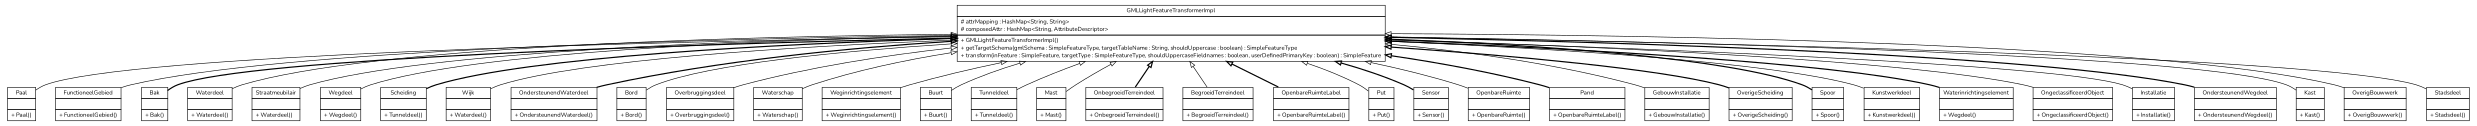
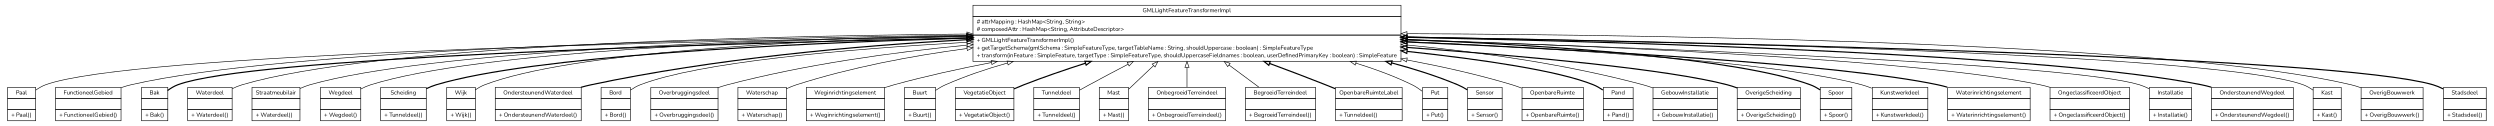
  digraph {
    fontname=Nunito
    nodesep=0.25
    ranksep=0.5
    node [fontcolor=black fontname=Nunito fontsize=10.0 shape=plaintext]
    edge [arrowtail=empty dir=back fontname=Nunito fontsize=10 headport=p labelfontname=Helvetica labelfontsize=10 style=solid tailport=p]
    n1 [label=<<table title="nl.b3p.brmo.loader.gml.light.Paal" border="0" cellborder="1" cellspacing="0" cellpadding="2" port="p" href="./Paal.html"> 		<tr><td><table border="0" cellspacing="0" cellpadding="1"> <tr><td align="center" balign="center"> Paal </td></tr> 		</table></td></tr> 		<tr><td><table border="0" cellspacing="0" cellpadding="1"> <tr><td align="left" balign="left">  </td></tr> 		</table></td></tr> 		<tr><td><table border="0" cellspacing="0" cellpadding="1"> <tr><td align="left" balign="left"> + Paal() </td></tr> 		</table></td></tr> 		</table>>]
    n2 [label=<<table title="nl.b3p.brmo.loader.gml.light.FunctioneelGebied" border="0" cellborder="1" cellspacing="0" cellpadding="2" port="p" href="./FunctioneelGebied.html"> 		<tr><td><table border="0" cellspacing="0" cellpadding="1"> <tr><td align="center" balign="center"> FunctioneelGebied </td></tr> 		</table></td></tr> 		<tr><td><table border="0" cellspacing="0" cellpadding="1"> <tr><td align="left" balign="left">  </td></tr> 		</table></td></tr> 		<tr><td><table border="0" cellspacing="0" cellpadding="1"> <tr><td align="left" balign="left"> + FunctioneelGebied() </td></tr> 		</table></td></tr> 		</table>>]
    n3 [label=<<table title="nl.b3p.brmo.loader.gml.light.Bak" border="0" cellborder="1" cellspacing="0" cellpadding="2" port="p" href="./Bak.html"> 		<tr><td><table border="0" cellspacing="0" cellpadding="1"> <tr><td align="center" balign="center"> Bak </td></tr> 		</table></td></tr> 		<tr><td><table border="0" cellspacing="0" cellpadding="1"> <tr><td align="left" balign="left">  </td></tr> 		</table></td></tr> 		<tr><td><table border="0" cellspacing="0" cellpadding="1"> <tr><td align="left" balign="left"> + Bak() </td></tr> 		</table></td></tr> 		</table>>]
    n4 [label=<<table title="nl.b3p.brmo.loader.gml.light.Waterdeel" border="0" cellborder="1" cellspacing="0" cellpadding="2" port="p" href="./Waterdeel.html"> 		<tr><td><table border="0" cellspacing="0" cellpadding="1"> <tr><td align="center" balign="center"> Waterdeel </td></tr> 		</table></td></tr> 		<tr><td><table border="0" cellspacing="0" cellpadding="1"> <tr><td align="left" balign="left">  </td></tr> 		</table></td></tr> 		<tr><td><table border="0" cellspacing="0" cellpadding="1"> <tr><td align="left" balign="left"> + Waterdeel() </td></tr> 		</table></td></tr> 		</table>>]
    n5 [label=<<table title="nl.b3p.brmo.loader.gml.light.Straatmeubilair" border="0" cellborder="1" cellspacing="0" cellpadding="2" port="p" href="./Straatmeubilair.html"> 		<tr><td><table border="0" cellspacing="0" cellpadding="1"> <tr><td align="center" balign="center"> Straatmeubilair </td></tr> 		</table></td></tr> 		<tr><td><table border="0" cellspacing="0" cellpadding="1"> <tr><td align="left" balign="left">  </td></tr> 		</table></td></tr> 		<tr><td><table border="0" cellspacing="0" cellpadding="1"> <tr><td align="left" balign="left"> + Waterdeel() </td></tr> 		</table></td></tr> 		</table>>]
    n6 [label=<<table title="nl.b3p.brmo.loader.gml.light.Wegdeel" border="0" cellborder="1" cellspacing="0" cellpadding="2" port="p" href="./Wegdeel.html"> 		<tr><td><table border="0" cellspacing="0" cellpadding="1"> <tr><td align="center" balign="center"> Wegdeel </td></tr> 		</table></td></tr> 		<tr><td><table border="0" cellspacing="0" cellpadding="1"> <tr><td align="left" balign="left">  </td></tr> 		</table></td></tr> 		<tr><td><table border="0" cellspacing="0" cellpadding="1"> <tr><td align="left" balign="left"> + Wegdeel() </td></tr> 		</table></td></tr> 		</table>>]
    n7 [label=<<table title="nl.b3p.brmo.loader.gml.light.Scheiding" border="0" cellborder="1" cellspacing="0" cellpadding="2" port="p" href="./Scheiding.html"> 		<tr><td><table border="0" cellspacing="0" cellpadding="1"> <tr><td align="center" balign="center"> Scheiding </td></tr> 		</table></td></tr> 		<tr><td><table border="0" cellspacing="0" cellpadding="1"> <tr><td align="left" balign="left">  </td></tr> 		</table></td></tr> 		<tr><td><table border="0" cellspacing="0" cellpadding="1"> <tr><td align="left" balign="left"> + Tunneldeel() </td></tr> 		</table></td></tr> 		</table>>]
-   n8 [label=<<table title="nl.b3p.brmo.loader.gml.light.Wijk" border="0" cellborder="1" cellspacing="0" cellpadding="2" port="p" href="./Wijk.html"> 		<tr><td><table border="0" cellspacing="0" cellpadding="1"> <tr><td align="center" balign="center"> Wijk </td></tr> 		</table></td></tr> 		<tr><td><table border="0" cellspacing="0" cellpadding="1"> <tr><td align="left" balign="left">  </td></tr> 		</table></td></tr> 		<tr><td><table border="0" cellspacing="0" cellpadding="1"> <tr><td align="left" balign="left"> + Waterdeel() </td></tr> 		</table></td></tr> 		</table>>]
+   n8 [label=<<table title="nl.b3p.brmo.loader.gml.light.Wijk" border="0" cellborder="1" cellspacing="0" cellpadding="2" port="p" href="./Wijk.html"> 		<tr><td><table border="0" cellspacing="0" cellpadding="1"> <tr><td align="center" balign="center"> Wijk </td></tr> 		</table></td></tr> 		<tr><td><table border="0" cellspacing="0" cellpadding="1"> <tr><td align="left" balign="left">  </td></tr> 		</table></td></tr> 		<tr><td><table border="0" cellspacing="0" cellpadding="1"> <tr><td align="left" balign="left"> + Wijk() </td></tr> 		</table></td></tr> 		</table>>]
    n9 [label=<<table title="nl.b3p.brmo.loader.gml.light.OndersteunendWaterdeel" border="0" cellborder="1" cellspacing="0" cellpadding="2" port="p" href="./OndersteunendWaterdeel.html"> 		<tr><td><table border="0" cellspacing="0" cellpadding="1"> <tr><td align="center" balign="center"> OndersteunendWaterdeel </td></tr> 		</table></td></tr> 		<tr><td><table border="0" cellspacing="0" cellpadding="1"> <tr><td align="left" balign="left">  </td></tr> 		</table></td></tr> 		<tr><td><table border="0" cellspacing="0" cellpadding="1"> <tr><td align="left" balign="left"> + OndersteunendWaterdeel() </td></tr> 		</table></td></tr> 		</table>>]
    n10 [label=<<table title="nl.b3p.brmo.loader.gml.light.Bord" border="0" cellborder="1" cellspacing="0" cellpadding="2" port="p" href="./Bord.html"> 		<tr><td><table border="0" cellspacing="0" cellpadding="1"> <tr><td align="center" balign="center"> Bord </td></tr> 		</table></td></tr> 		<tr><td><table border="0" cellspacing="0" cellpadding="1"> <tr><td align="left" balign="left">  </td></tr> 		</table></td></tr> 		<tr><td><table border="0" cellspacing="0" cellpadding="1"> <tr><td align="left" balign="left"> + Bord() </td></tr> 		</table></td></tr> 		</table>>]
    n11 [label=<<table title="nl.b3p.brmo.loader.gml.light.Overbruggingsdeel" border="0" cellborder="1" cellspacing="0" cellpadding="2" port="p" href="./Overbruggingsdeel.html"> 		<tr><td><table border="0" cellspacing="0" cellpadding="1"> <tr><td align="center" balign="center"> Overbruggingsdeel </td></tr> 		</table></td></tr> 		<tr><td><table border="0" cellspacing="0" cellpadding="1"> <tr><td align="left" balign="left">  </td></tr> 		</table></td></tr> 		<tr><td><table border="0" cellspacing="0" cellpadding="1"> <tr><td align="left" balign="left"> + Overbruggingsdeel() </td></tr> 		</table></td></tr> 		</table>>]
    n12 [label=<<table title="nl.b3p.brmo.loader.gml.light.Waterschap" border="0" cellborder="1" cellspacing="0" cellpadding="2" port="p" href="./Waterschap.html"> 		<tr><td><table border="0" cellspacing="0" cellpadding="1"> <tr><td align="center" balign="center"> Waterschap </td></tr> 		</table></td></tr> 		<tr><td><table border="0" cellspacing="0" cellpadding="1"> <tr><td align="left" balign="left">  </td></tr> 		</table></td></tr> 		<tr><td><table border="0" cellspacing="0" cellpadding="1"> <tr><td align="left" balign="left"> + Waterschap() </td></tr> 		</table></td></tr> 		</table>>]
    n13 [label=<<table title="nl.b3p.brmo.loader.gml.light.Weginrichtingselement" border="0" cellborder="1" cellspacing="0" cellpadding="2" port="p" href="./Weginrichtingselement.html"> 		<tr><td><table border="0" cellspacing="0" cellpadding="1"> <tr><td align="center" balign="center"> Weginrichtingselement </td></tr> 		</table></td></tr> 		<tr><td><table border="0" cellspacing="0" cellpadding="1"> <tr><td align="left" balign="left">  </td></tr> 		</table></td></tr> 		<tr><td><table border="0" cellspacing="0" cellpadding="1"> <tr><td align="left" balign="left"> + Weginrichtingselement() </td></tr> 		</table></td></tr> 		</table>>]
    n14 [label=<<table title="nl.b3p.brmo.loader.gml.light.Buurt" border="0" cellborder="1" cellspacing="0" cellpadding="2" port="p" href="./Buurt.html"> 		<tr><td><table border="0" cellspacing="0" cellpadding="1"> <tr><td align="center" balign="center"> Buurt </td></tr> 		</table></td></tr> 		<tr><td><table border="0" cellspacing="0" cellpadding="1"> <tr><td align="left" balign="left">  </td></tr> 		</table></td></tr> 		<tr><td><table border="0" cellspacing="0" cellpadding="1"> <tr><td align="left" balign="left"> + Buurt() </td></tr> 		</table></td></tr> 		</table>>]
+   n15 [label=<<table title="nl.b3p.brmo.loader.gml.light.VegetatieObject" border="0" cellborder="1" cellspacing="0" cellpadding="2" port="p" href="./VegetatieObject.html"> 		<tr><td><table border="0" cellspacing="0" cellpadding="1"> <tr><td align="center" balign="center"> VegetatieObject </td></tr> 		</table></td></tr> 		<tr><td><table border="0" cellspacing="0" cellpadding="1"> <tr><td align="left" balign="left">  </td></tr> 		</table></td></tr> 		<tr><td><table border="0" cellspacing="0" cellpadding="1"> <tr><td align="left" balign="left"> + VegetatieObject() </td></tr> 		</table></td></tr> 		</table>>]
    n16 [label=<<table title="nl.b3p.brmo.loader.gml.light.Tunneldeel" border="0" cellborder="1" cellspacing="0" cellpadding="2" port="p" href="./Tunneldeel.html"> 		<tr><td><table border="0" cellspacing="0" cellpadding="1"> <tr><td align="center" balign="center"> Tunneldeel </td></tr> 		</table></td></tr> 		<tr><td><table border="0" cellspacing="0" cellpadding="1"> <tr><td align="left" balign="left">  </td></tr> 		</table></td></tr> 		<tr><td><table border="0" cellspacing="0" cellpadding="1"> <tr><td align="left" balign="left"> + Tunneldeel() </td></tr> 		</table></td></tr> 		</table>>]
    n17 [label=<<table title="nl.b3p.brmo.loader.gml.light.Mast" border="0" cellborder="1" cellspacing="0" cellpadding="2" port="p" href="./Mast.html"> 		<tr><td><table border="0" cellspacing="0" cellpadding="1"> <tr><td align="center" balign="center"> Mast </td></tr> 		</table></td></tr> 		<tr><td><table border="0" cellspacing="0" cellpadding="1"> <tr><td align="left" balign="left">  </td></tr> 		</table></td></tr> 		<tr><td><table border="0" cellspacing="0" cellpadding="1"> <tr><td align="left" balign="left"> + Mast() </td></tr> 		</table></td></tr> 		</table>>]
    n18 [label=<<table title="nl.b3p.brmo.loader.gml.light.OnbegroeidTerreindeel" border="0" cellborder="1" cellspacing="0" cellpadding="2" port="p" href="./OnbegroeidTerreindeel.html"> 		<tr><td><table border="0" cellspacing="0" cellpadding="1"> <tr><td align="center" balign="center"> OnbegroeidTerreindeel </td></tr> 		</table></td></tr> 		<tr><td><table border="0" cellspacing="0" cellpadding="1"> <tr><td align="left" balign="left">  </td></tr> 		</table></td></tr> 		<tr><td><table border="0" cellspacing="0" cellpadding="1"> <tr><td align="left" balign="left"> + OnbegroeidTerreindeel() </td></tr> 		</table></td></tr> 		</table>>]
    n19 [label=<<table title="nl.b3p.brmo.loader.gml.light.BegroeidTerreindeel" border="0" cellborder="1" cellspacing="0" cellpadding="2" port="p" href="./BegroeidTerreindeel.html"> 		<tr><td><table border="0" cellspacing="0" cellpadding="1"> <tr><td align="center" balign="center"> BegroeidTerreindeel </td></tr> 		</table></td></tr> 		<tr><td><table border="0" cellspacing="0" cellpadding="1"> <tr><td align="left" balign="left">  </td></tr> 		</table></td></tr> 		<tr><td><table border="0" cellspacing="0" cellpadding="1"> <tr><td align="left" balign="left"> + BegroeidTerreindeel() </td></tr> 		</table></td></tr> 		</table>>]
-   n20 [label=<<table title="nl.b3p.brmo.loader.gml.light.OpenbareRuimteLabel" border="0" cellborder="1" cellspacing="0" cellpadding="2" port="p" href="./OpenbareRuimteLabel.html"> 		<tr><td><table border="0" cellspacing="0" cellpadding="1"> <tr><td align="center" balign="center"> OpenbareRuimteLabel </td></tr> 		</table></td></tr> 		<tr><td><table border="0" cellspacing="0" cellpadding="1"> <tr><td align="left" balign="left">  </td></tr> 		</table></td></tr> 		<tr><td><table border="0" cellspacing="0" cellpadding="1"> <tr><td align="left" balign="left"> + OpenbareRuimteLabel() </td></tr> 		</table></td></tr> 		</table>>]
+   n20 [label=<<table title="nl.b3p.brmo.loader.gml.light.OpenbareRuimteLabel" border="0" cellborder="1" cellspacing="0" cellpadding="2" port="p" href="./OpenbareRuimteLabel.html"> 		<tr><td><table border="0" cellspacing="0" cellpadding="1"> <tr><td align="center" balign="center"> OpenbareRuimteLabel </td></tr> 		</table></td></tr> 		<tr><td><table border="0" cellspacing="0" cellpadding="1"> <tr><td align="left" balign="left">  </td></tr> 		</table></td></tr> 		<tr><td><table border="0" cellspacing="0" cellpadding="1"> <tr><td align="left" balign="left"> + Tunneldeel() </td></tr> 		</table></td></tr> 		</table>>]
    n21 [label=<<table title="nl.b3p.brmo.loader.gml.light.Put" border="0" cellborder="1" cellspacing="0" cellpadding="2" port="p" href="./Put.html"> 		<tr><td><table border="0" cellspacing="0" cellpadding="1"> <tr><td align="center" balign="center"> Put </td></tr> 		</table></td></tr> 		<tr><td><table border="0" cellspacing="0" cellpadding="1"> <tr><td align="left" balign="left">  </td></tr> 		</table></td></tr> 		<tr><td><table border="0" cellspacing="0" cellpadding="1"> <tr><td align="left" balign="left"> + Put() </td></tr> 		</table></td></tr> 		</table>>]
    n22 [label=<<table title="nl.b3p.brmo.loader.gml.light.Sensor" border="0" cellborder="1" cellspacing="0" cellpadding="2" port="p" href="./Sensor.html"> 		<tr><td><table border="0" cellspacing="0" cellpadding="1"> <tr><td align="center" balign="center"> Sensor </td></tr> 		</table></td></tr> 		<tr><td><table border="0" cellspacing="0" cellpadding="1"> <tr><td align="left" balign="left">  </td></tr> 		</table></td></tr> 		<tr><td><table border="0" cellspacing="0" cellpadding="1"> <tr><td align="left" balign="left"> + Sensor() </td></tr> 		</table></td></tr> 		</table>>]
    n23 [label=<<table title="nl.b3p.brmo.loader.gml.light.OpenbareRuimte" border="0" cellborder="1" cellspacing="0" cellpadding="2" port="p" href="./OpenbareRuimte.html"> 		<tr><td><table border="0" cellspacing="0" cellpadding="1"> <tr><td align="center" balign="center"> OpenbareRuimte </td></tr> 		</table></td></tr> 		<tr><td><table border="0" cellspacing="0" cellpadding="1"> <tr><td align="left" balign="left">  </td></tr> 		</table></td></tr> 		<tr><td><table border="0" cellspacing="0" cellpadding="1"> <tr><td align="left" balign="left"> + OpenbareRuimte() </td></tr> 		</table></td></tr> 		</table>>]
-   n24 [label=<<table title="nl.b3p.brmo.loader.gml.light.Pand" border="0" cellborder="1" cellspacing="0" cellpadding="2" port="p" href="./Pand.html"> 		<tr><td><table border="0" cellspacing="0" cellpadding="1"> <tr><td align="center" balign="center"> Pand </td></tr> 		</table></td></tr> 		<tr><td><table border="0" cellspacing="0" cellpadding="1"> <tr><td align="left" balign="left">  </td></tr> 		</table></td></tr> 		<tr><td><table border="0" cellspacing="0" cellpadding="1"> <tr><td align="left" balign="left"> + OpenbareRuimteLabel() </td></tr> 		</table></td></tr> 		</table>>]
+   n24 [label=<<table title="nl.b3p.brmo.loader.gml.light.Pand" border="0" cellborder="1" cellspacing="0" cellpadding="2" port="p" href="./Pand.html"> 		<tr><td><table border="0" cellspacing="0" cellpadding="1"> <tr><td align="center" balign="center"> Pand </td></tr> 		</table></td></tr> 		<tr><td><table border="0" cellspacing="0" cellpadding="1"> <tr><td align="left" balign="left">  </td></tr> 		</table></td></tr> 		<tr><td><table border="0" cellspacing="0" cellpadding="1"> <tr><td align="left" balign="left"> + Pand() </td></tr> 		</table></td></tr> 		</table>>]
    n25 [label=<<table title="nl.b3p.brmo.loader.gml.light.GebouwInstallatie" border="0" cellborder="1" cellspacing="0" cellpadding="2" port="p" href="./GebouwInstallatie.html"> 		<tr><td><table border="0" cellspacing="0" cellpadding="1"> <tr><td align="center" balign="center"> GebouwInstallatie </td></tr> 		</table></td></tr> 		<tr><td><table border="0" cellspacing="0" cellpadding="1"> <tr><td align="left" balign="left">  </td></tr> 		</table></td></tr> 		<tr><td><table border="0" cellspacing="0" cellpadding="1"> <tr><td align="left" balign="left"> + GebouwInstallatie() </td></tr> 		</table></td></tr> 		</table>>]
    n26 [label=<<table title="nl.b3p.brmo.loader.gml.light.OverigeScheiding" border="0" cellborder="1" cellspacing="0" cellpadding="2" port="p" href="./OverigeScheiding.html"> 		<tr><td><table border="0" cellspacing="0" cellpadding="1"> <tr><td align="center" balign="center"> OverigeScheiding </td></tr> 		</table></td></tr> 		<tr><td><table border="0" cellspacing="0" cellpadding="1"> <tr><td align="left" balign="left">  </td></tr> 		</table></td></tr> 		<tr><td><table border="0" cellspacing="0" cellpadding="1"> <tr><td align="left" balign="left"> + OverigeScheiding() </td></tr> 		</table></td></tr> 		</table>>]
    n27 [label=<<table title="nl.b3p.brmo.loader.gml.light.Spoor" border="0" cellborder="1" cellspacing="0" cellpadding="2" port="p" href="./Spoor.html"> 		<tr><td><table border="0" cellspacing="0" cellpadding="1"> <tr><td align="center" balign="center"> Spoor </td></tr> 		</table></td></tr> 		<tr><td><table border="0" cellspacing="0" cellpadding="1"> <tr><td align="left" balign="left">  </td></tr> 		</table></td></tr> 		<tr><td><table border="0" cellspacing="0" cellpadding="1"> <tr><td align="left" balign="left"> + Spoor() </td></tr> 		</table></td></tr> 		</table>>]
    n28 [label=<<table title="nl.b3p.brmo.loader.gml.light.Kunstwerkdeel" border="0" cellborder="1" cellspacing="0" cellpadding="2" port="p" href="./Kunstwerkdeel.html"> 		<tr><td><table border="0" cellspacing="0" cellpadding="1"> <tr><td align="center" balign="center"> Kunstwerkdeel </td></tr> 		</table></td></tr> 		<tr><td><table border="0" cellspacing="0" cellpadding="1"> <tr><td align="left" balign="left">  </td></tr> 		</table></td></tr> 		<tr><td><table border="0" cellspacing="0" cellpadding="1"> <tr><td align="left" balign="left"> + Kunstwerkdeel() </td></tr> 		</table></td></tr> 		</table>>]
-   n29 [label=<<table title="nl.b3p.brmo.loader.gml.light.Waterinrichtingselement" border="0" cellborder="1" cellspacing="0" cellpadding="2" port="p" href="./Waterinrichtingselement.html"> 		<tr><td><table border="0" cellspacing="0" cellpadding="1"> <tr><td align="center" balign="center"> Waterinrichtingselement </td></tr> 		</table></td></tr> 		<tr><td><table border="0" cellspacing="0" cellpadding="1"> <tr><td align="left" balign="left">  </td></tr> 		</table></td></tr> 		<tr><td><table border="0" cellspacing="0" cellpadding="1"> <tr><td align="left" balign="left"> + Wegdeel() </td></tr> 		</table></td></tr> 		</table>>]
+   n29 [label=<<table title="nl.b3p.brmo.loader.gml.light.Waterinrichtingselement" border="0" cellborder="1" cellspacing="0" cellpadding="2" port="p" href="./Waterinrichtingselement.html"> 		<tr><td><table border="0" cellspacing="0" cellpadding="1"> <tr><td align="center" balign="center"> Waterinrichtingselement </td></tr> 		</table></td></tr> 		<tr><td><table border="0" cellspacing="0" cellpadding="1"> <tr><td align="left" balign="left">  </td></tr> 		</table></td></tr> 		<tr><td><table border="0" cellspacing="0" cellpadding="1"> <tr><td align="left" balign="left"> + Waterinrichtingselement() </td></tr> 		</table></td></tr> 		</table>>]
    n30 [label=<<table title="nl.b3p.brmo.loader.gml.light.OngeclassificeerdObject" border="0" cellborder="1" cellspacing="0" cellpadding="2" port="p" href="./OngeclassificeerdObject.html"> 		<tr><td><table border="0" cellspacing="0" cellpadding="1"> <tr><td align="center" balign="center"> OngeclassificeerdObject </td></tr> 		</table></td></tr> 		<tr><td><table border="0" cellspacing="0" cellpadding="1"> <tr><td align="left" balign="left">  </td></tr> 		</table></td></tr> 		<tr><td><table border="0" cellspacing="0" cellpadding="1"> <tr><td align="left" balign="left"> + OngeclassificeerdObject() </td></tr> 		</table></td></tr> 		</table>>]
    n31 [label=<<table title="nl.b3p.brmo.loader.gml.light.Installatie" border="0" cellborder="1" cellspacing="0" cellpadding="2" port="p" href="./Installatie.html"> 		<tr><td><table border="0" cellspacing="0" cellpadding="1"> <tr><td align="center" balign="center"> Installatie </td></tr> 		</table></td></tr> 		<tr><td><table border="0" cellspacing="0" cellpadding="1"> <tr><td align="left" balign="left">  </td></tr> 		</table></td></tr> 		<tr><td><table border="0" cellspacing="0" cellpadding="1"> <tr><td align="left" balign="left"> + Installatie() </td></tr> 		</table></td></tr> 		</table>>]
    n32 [label=<<table title="nl.b3p.brmo.loader.gml.light.OndersteunendWegdeel" border="0" cellborder="1" cellspacing="0" cellpadding="2" port="p" href="./OndersteunendWegdeel.html"> 		<tr><td><table border="0" cellspacing="0" cellpadding="1"> <tr><td align="center" balign="center"> OndersteunendWegdeel </td></tr> 		</table></td></tr> 		<tr><td><table border="0" cellspacing="0" cellpadding="1"> <tr><td align="left" balign="left">  </td></tr> 		</table></td></tr> 		<tr><td><table border="0" cellspacing="0" cellpadding="1"> <tr><td align="left" balign="left"> + OndersteunendWegdeel() </td></tr> 		</table></td></tr> 		</table>>]
    n33 [label=<<table title="nl.b3p.brmo.loader.gml.light.Kast" border="0" cellborder="1" cellspacing="0" cellpadding="2" port="p" href="./Kast.html"> 		<tr><td><table border="0" cellspacing="0" cellpadding="1"> <tr><td align="center" balign="center"> Kast </td></tr> 		</table></td></tr> 		<tr><td><table border="0" cellspacing="0" cellpadding="1"> <tr><td align="left" balign="left">  </td></tr> 		</table></td></tr> 		<tr><td><table border="0" cellspacing="0" cellpadding="1"> <tr><td align="left" balign="left"> + Kast() </td></tr> 		</table></td></tr> 		</table>>]
    n34 [label=<<table title="nl.b3p.brmo.loader.gml.light.OverigBouwwerk" border="0" cellborder="1" cellspacing="0" cellpadding="2" port="p" href="./OverigBouwwerk.html"> 		<tr><td><table border="0" cellspacing="0" cellpadding="1"> <tr><td align="center" balign="center"> OverigBouwwerk </td></tr> 		</table></td></tr> 		<tr><td><table border="0" cellspacing="0" cellpadding="1"> <tr><td align="left" balign="left">  </td></tr> 		</table></td></tr> 		<tr><td><table border="0" cellspacing="0" cellpadding="1"> <tr><td align="left" balign="left"> + OverigBouwwerk() </td></tr> 		</table></td></tr> 		</table>>]
    n35 [label=<<table title="nl.b3p.brmo.loader.gml.light.Stadsdeel" border="0" cellborder="1" cellspacing="0" cellpadding="2" port="p" href="./Stadsdeel.html"> 		<tr><td><table border="0" cellspacing="0" cellpadding="1"> <tr><td align="center" balign="center"> Stadsdeel </td></tr> 		</table></td></tr> 		<tr><td><table border="0" cellspacing="0" cellpadding="1"> <tr><td align="left" balign="left">  </td></tr> 		</table></td></tr> 		<tr><td><table border="0" cellspacing="0" cellpadding="1"> <tr><td align="left" balign="left"> + Stadsdeel() </td></tr> 		</table></td></tr> 		</table>>]
    n36 [label=<<table title="nl.b3p.brmo.loader.gml.light.GMLLightFeatureTransformerImpl" border="0" cellborder="1" cellspacing="0" cellpadding="2" port="p" href="./GMLLightFeatureTransformerImpl.html"> 		<tr><td><table border="0" cellspacing="0" cellpadding="1"> <tr><td align="center" balign="center"> GMLLightFeatureTransformerImpl </td></tr> 		</table></td></tr> 		<tr><td><table border="0" cellspacing="0" cellpadding="1"> <tr><td align="left" balign="left"> # attrMapping : HashMap&lt;String, String&gt; </td></tr> <tr><td align="left" balign="left"> # composedAttr : HashMap&lt;String, AttributeDescriptor&gt; </td></tr> 		</table></td></tr> 		<tr><td><table border="0" cellspacing="0" cellpadding="1"> <tr><td align="left" balign="left"> + GMLLightFeatureTransformerImpl() </td></tr> <tr><td align="left" balign="left"> + getTargetSchema(gmlSchema : SimpleFeatureType, targetTableName : String, shouldUppercase : boolean) : SimpleFeatureType </td></tr> <tr><td align="left" balign="left"> + transform(inFeature : SimpleFeature, targetType : SimpleFeatureType, shouldUppercaseFieldnames : boolean, userDefinedPrimaryKey : boolean) : SimpleFeature </td></tr> 		</table></td></tr> 		</table>>]
    n36 -> n1
    n36 -> n2
    n36 -> n3 [style=bold]
    n36 -> n4
    n36 -> n5
    n36 -> n6
    n36 -> n7 [style=bold]
    n36 -> n8
    n36 -> n9 [style=bold]
    n36 -> n10
    n36 -> n11
    n36 -> n12
    n36 -> n13
    n36 -> n14
+   n36 -> n15 [style=bold]
    n36 -> n16
    n36 -> n17
-   n36 -> n18 [style=bold]
+   n36 -> n18
    n36 -> n19
    n36 -> n20 [style=bold]
    n36 -> n21
    n36 -> n22 [style=bold]
    n36 -> n23
    n36 -> n24 [style=bold]
    n36 -> n25
    n36 -> n26 [style=bold]
    n36 -> n27 [style=bold]
    n36 -> n28
    n36 -> n29 [style=bold]
    n36 -> n30
    n36 -> n31
    n36 -> n32 [style=bold]
    n36 -> n33
    n36 -> n34
-   n36 -> n35
+   n36 -> n35 [style=bold]
  }
